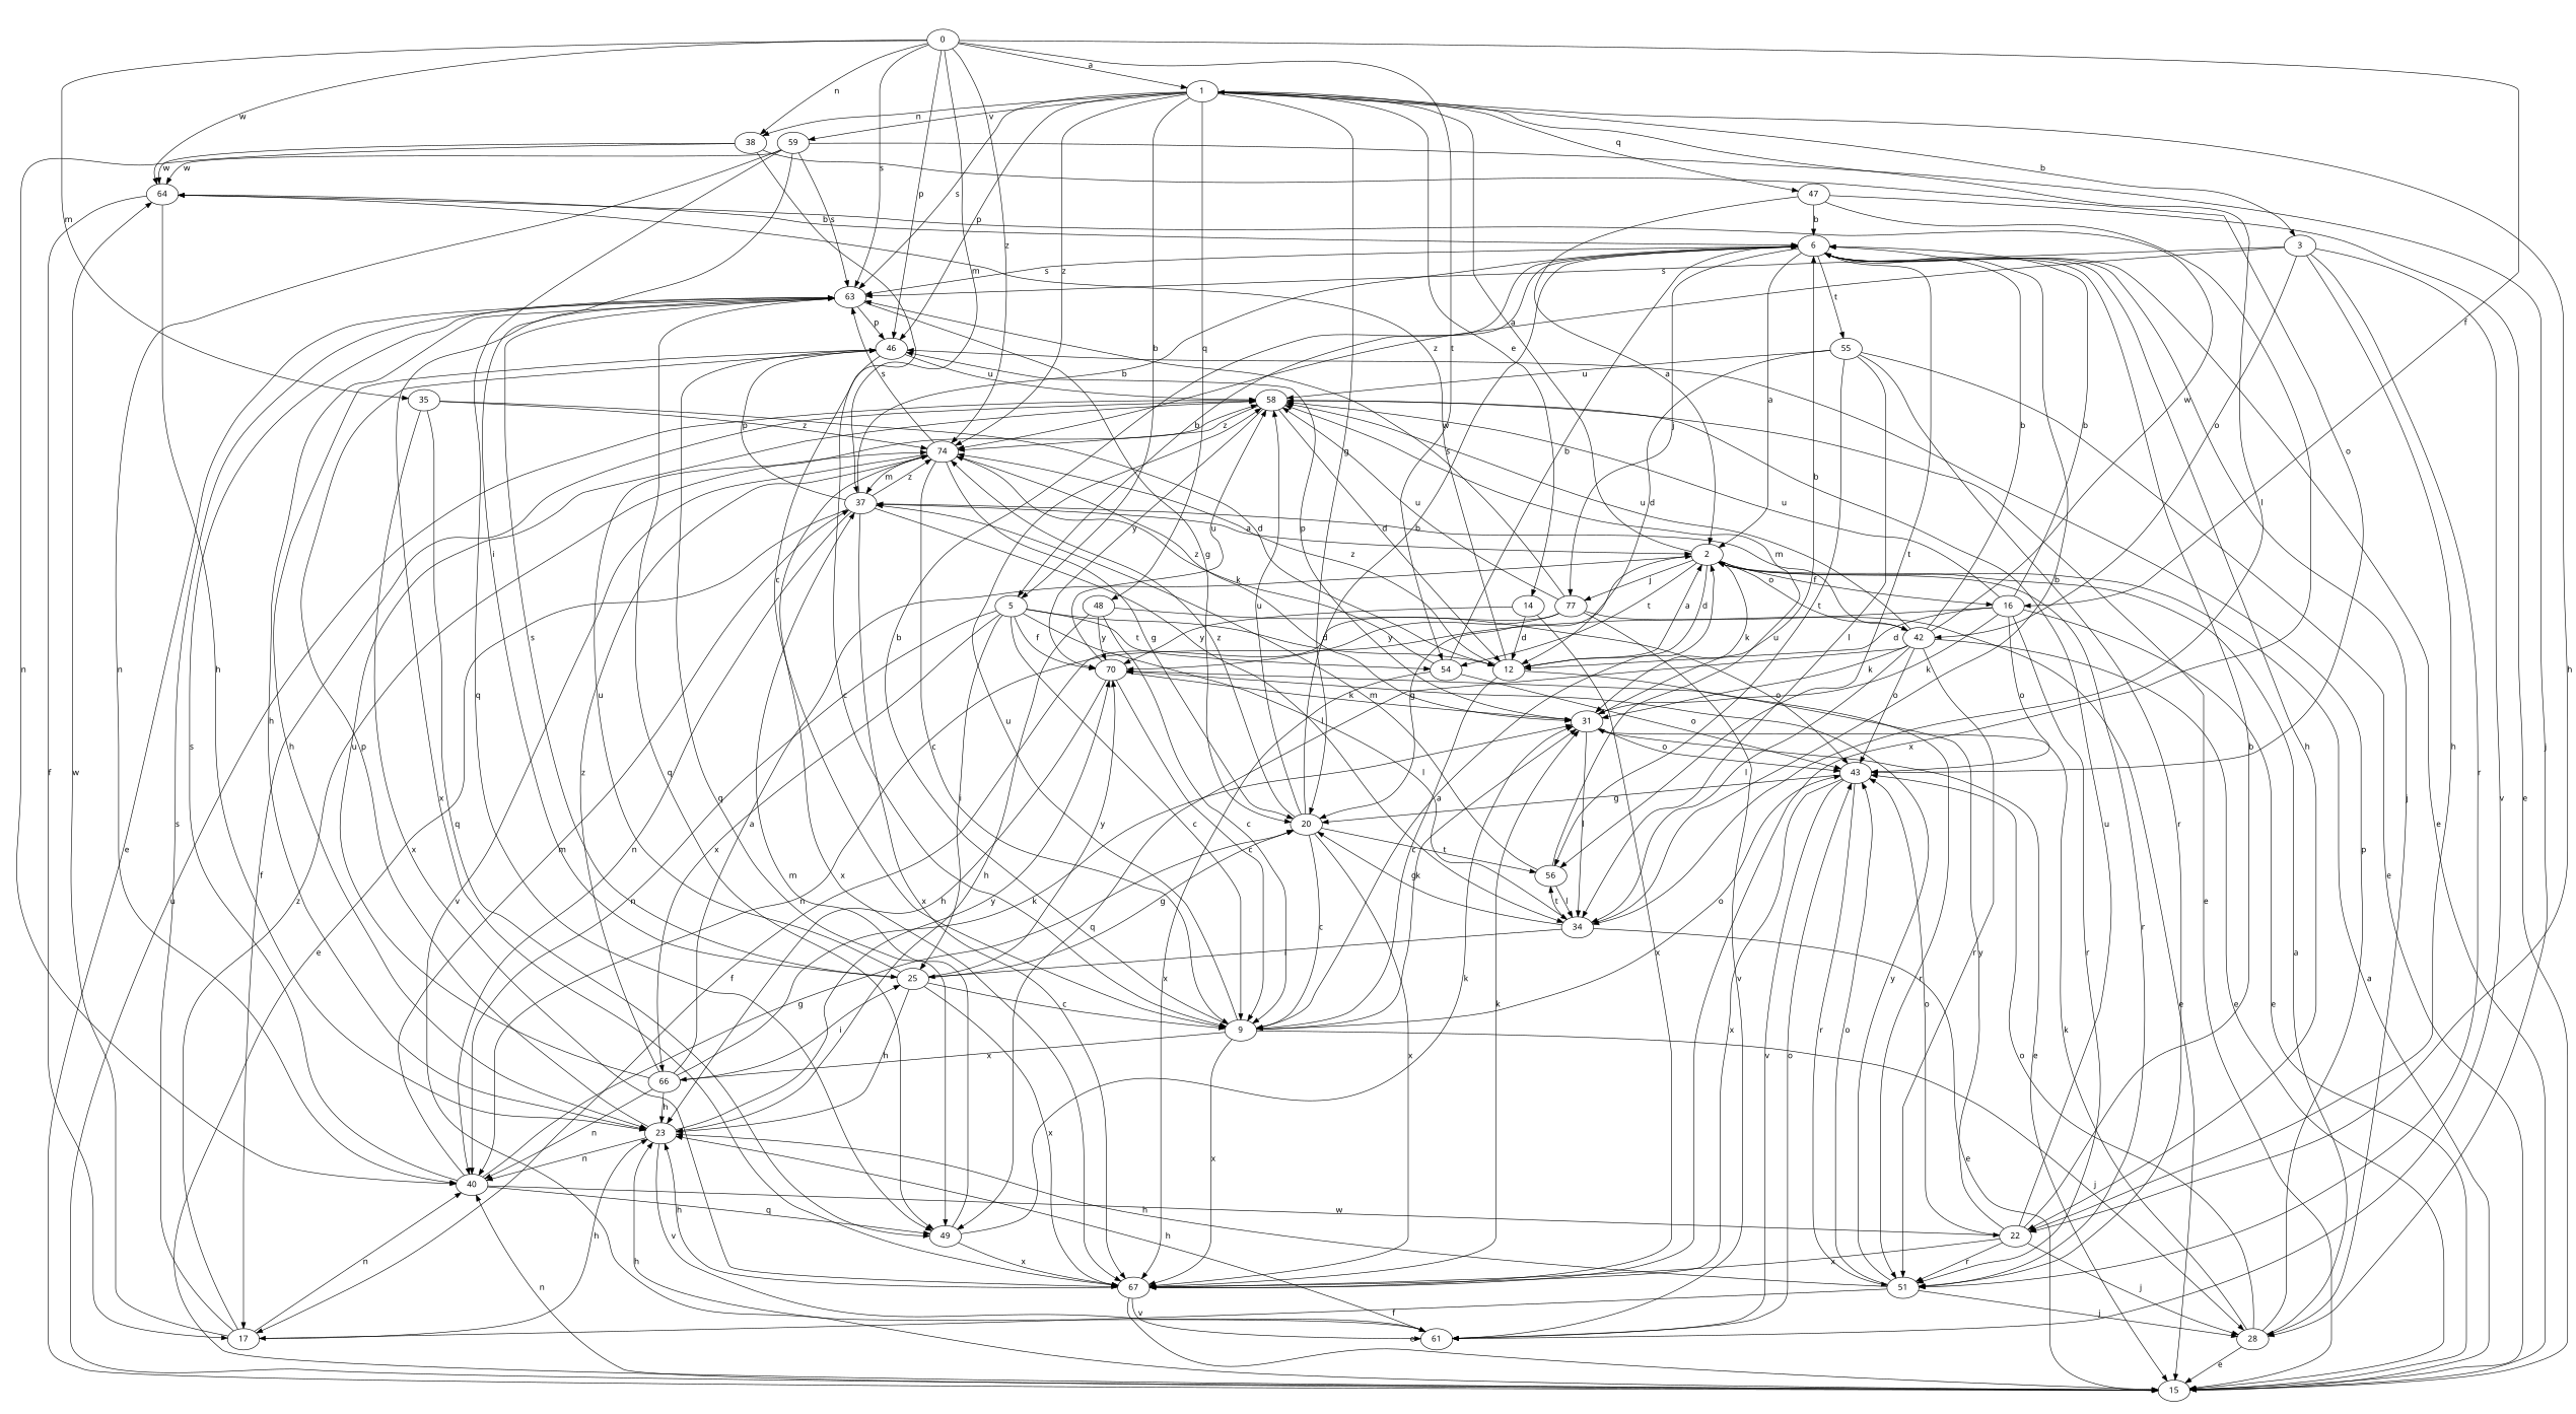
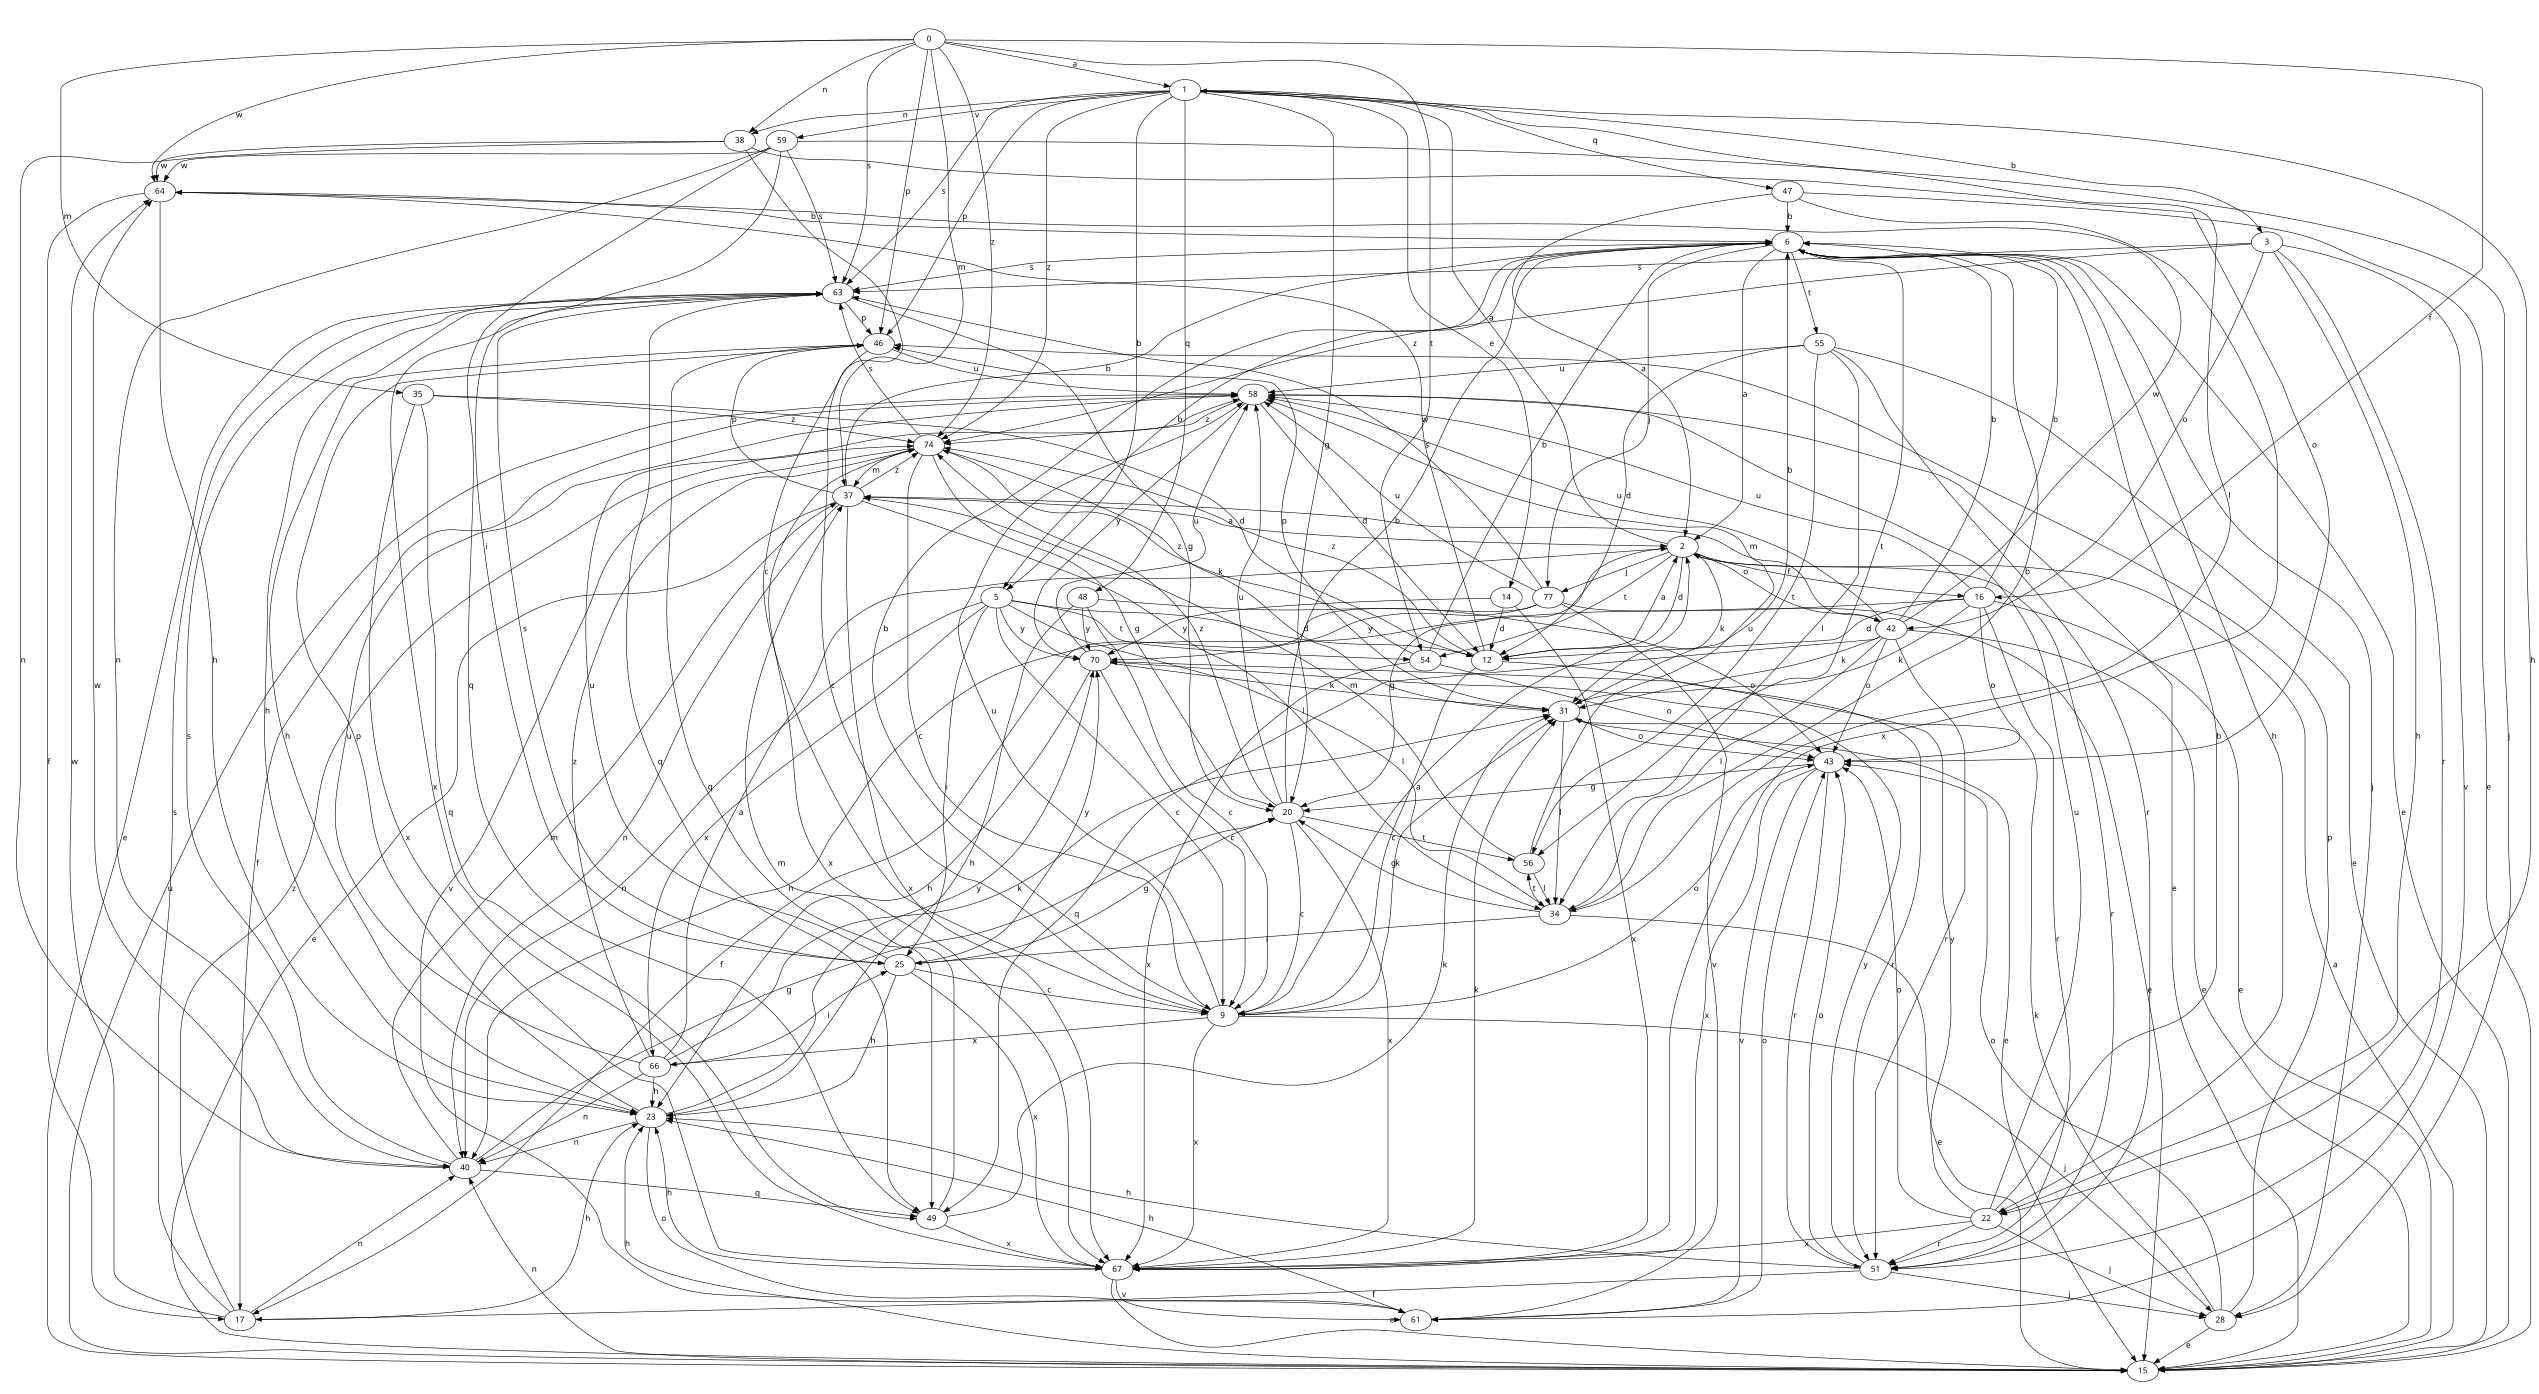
  strict digraph {
    fontname="Noto Sans"
    node [fontname="Noto Sans"]
    edge [fontname="Noto Sans"]
    0
    1
    16
    35
    37
    38
    46
    n8 [label=63]
    54
    64
    74
    3
    5
    14
    20
    22
    34
    47
    48
    59
    12
    31
    51
    40
    6
    15
    43
    58
    67
    49
    2
    9
    23
    17
    61
    42
    25
    66
    70
    56
    28
    n42 [label=77]
    55
    0 -> 1 [label=a]
    0 -> 16 [label=f]
    0 -> 35 [label=m]
    0 -> 37 [label=m]
    0 -> 38 [label=n]
    0 -> 46 [label=p]
    0 -> n8 [label=s]
    0 -> 54 [label=t]
    0 -> 64 [label=w]
    0 -> 74 [label=z]
    1 -> 38 [label=n]
    1 -> 46 [label=p]
    1 -> n8 [label=s]
    1 -> 74 [label=z]
    1 -> 3 [label=b]
    1 -> 5 [label=b]
    1 -> 14 [label=e]
    1 -> 20 [label=g]
    1 -> 22 [label=h]
    1 -> 34 [label=l]
    1 -> 47 [label=q]
    1 -> 48 [label=q]
    1 -> 59 [label=v]
    16 -> 12 [label=d]
    16 -> 31 [label=k]
    16 -> 51 [label=r]
    16 -> 40 [label=n]
    16 -> 6 [label=b]
    16 -> 15 [label=e]
    16 -> 43 [label=o]
    16 -> 58 [label=u]
    35 -> 74 [label=z]
    35 -> 12 [label=d]
    35 -> 67 [label=x]
    35 -> 49 [label=q]
    37 -> 46 [label=p]
    37 -> 74 [label=z]
    37 -> 34 [label=l]
    37 -> 40 [label=n]
    37 -> 6 [label=b]
    37 -> 15 [label=e]
    37 -> 67 [label=x]
    37 -> 2 [label=a]
    38 -> 64 [label=w]
    38 -> 40 [label=n]
    38 -> 43 [label=o]
    38 -> 9 [label=c]
    46 -> 58 [label=u]
    46 -> 49 [label=q]
    46 -> 9 [label=c]
    46 -> 23 [label=h]
    n8 -> 46 [label=p]
    n8 -> 20 [label=g]
    n8 -> 15 [label=e]
    n8 -> 67 [label=x]
    n8 -> 49 [label=q]
    n8 -> 23 [label=h]
    54 -> 74 [label=z]
    54 -> 6 [label=b]
    54 -> 43 [label=o]
    54 -> 67 [label=x]
    64 -> 6 [label=b]
    64 -> 23 [label=h]
    64 -> 17 [label=f]
    74 -> 37 [label=m]
    74 -> n8 [label=s]
    74 -> 20 [label=g]
    74 -> 31 [label=k]
    74 -> 67 [label=x]
    74 -> 9 [label=c]
    74 -> 61 [label=v]
    3 -> n8 [label=s]
    3 -> 74 [label=z]
    3 -> 22 [label=h]
    3 -> 51 [label=r]
    3 -> 61 [label=v]
    3 -> 42 [label=o]
    5 -> 54 [label=t]
    5 -> 34 [label=l]
    5 -> 12 [label=d]
    5 -> 40 [label=n]
    5 -> 9 [label=c]
    5 -> 25 [label=i]
    5 -> 66 [label=x]
-   5 -> 70 [label=f]
+   5 -> 70 [label=y]
    14 -> 12 [label=d]
    14 -> 67 [label=x]
    14 -> 70 [label=y]
    20 -> 74 [label=z]
    20 -> 6 [label=b]
    20 -> 58 [label=u]
    20 -> 67 [label=x]
    20 -> 9 [label=c]
    20 -> 56 [label=t]
    22 -> 51 [label=r]
    22 -> 6 [label=b]
    22 -> 43 [label=o]
    22 -> 58 [label=u]
    22 -> 67 [label=x]
    22 -> 70 [label=y]
    22 -> 28 [label=j]
    34 -> 20 [label=g]
    34 -> 6 [label=b]
    34 -> 15 [label=e]
    34 -> 25 [label=i]
    34 -> 56 [label=t]
    47 -> 6 [label=b]
    47 -> 15 [label=e]
    47 -> 67 [label=x]
    47 -> 2 [label=a]
    48 -> 43 [label=o]
    48 -> 9 [label=c]
    48 -> 23 [label=h]
    48 -> 70 [label=y]
    59 -> n8 [label=s]
    59 -> 64 [label=w]
    59 -> 40 [label=n]
    59 -> 49 [label=q]
    59 -> 25 [label=i]
    59 -> 28 [label=j]
    12 -> 64 [label=w]
    12 -> 74 [label=z]
    12 -> 51 [label=r]
    12 -> 2 [label=a]
    12 -> 9 [label=c]
    31 -> 46 [label=p]
    31 -> 34 [label=l]
    31 -> 6 [label=b]
    31 -> 15 [label=e]
    31 -> 43 [label=o]
    51 -> 43 [label=o]
    51 -> 23 [label=h]
    51 -> 17 [label=f]
    51 -> 70 [label=y]
    51 -> 28 [label=j]
    40 -> 37 [label=m]
    40 -> n8 [label=s]
-   40 -> 22 [label=w]
+   40 -> 64 [label=w]
    40 -> 20 [label=g]
    40 -> 49 [label=q]
    6 -> n8 [label=s]
    6 -> 5 [label=b]
    6 -> 22 [label=h]
    6 -> 15 [label=e]
    6 -> 2 [label=a]
    6 -> 56 [label=t]
    6 -> 28 [label=j]
    6 -> n42 [label=j]
    6 -> 55 [label=t]
    15 -> 40 [label=n]
    15 -> 58 [label=u]
    15 -> 2 [label=a]
    15 -> 23 [label=h]
    43 -> 20 [label=g]
    43 -> 51 [label=r]
    43 -> 67 [label=x]
    43 -> 61 [label=v]
    58 -> 74 [label=z]
    58 -> 12 [label=d]
    58 -> 15 [label=e]
    58 -> 17 [label=f]
    58 -> 70 [label=y]
    67 -> 31 [label=k]
    67 -> 15 [label=e]
    67 -> 23 [label=h]
    67 -> 61 [label=v]
    49 -> 37 [label=m]
    49 -> 31 [label=k]
    49 -> 67 [label=x]
    2 -> 1 [label=a]
    2 -> 16 [label=f]
    2 -> 54 [label=t]
    2 -> 20 [label=g]
    2 -> 12 [label=d]
    2 -> 31 [label=k]
    2 -> 51 [label=r]
    2 -> 42 [label=o]
    2 -> n42 [label=j]
    9 -> 31 [label=k]
    9 -> 6 [label=b]
    9 -> 43 [label=o]
    9 -> 58 [label=u]
    9 -> 67 [label=x]
    9 -> 2 [label=a]
    9 -> 66 [label=x]
    9 -> 28 [label=j]
    23 -> 46 [label=p]
    23 -> 40 [label=n]
-   23 -> 61 [label=v]
+   23 -> 61 [label=o]
    23 -> 70 [label=y]
    17 -> n8 [label=s]
    17 -> 64 [label=w]
    17 -> 74 [label=z]
    17 -> 40 [label=n]
    17 -> 23 [label=h]
    61 -> 43 [label=o]
    61 -> 23 [label=h]
    42 -> 37 [label=m]
    42 -> 64 [label=w]
    42 -> 34 [label=l]
    42 -> 31 [label=k]
    42 -> 51 [label=r]
    42 -> 6 [label=b]
    42 -> 15 [label=e]
    42 -> 43 [label=o]
    42 -> 58 [label=u]
    42 -> 49 [label=q]
    25 -> n8 [label=s]
    25 -> 20 [label=g]
    25 -> 58 [label=u]
    25 -> 67 [label=x]
    25 -> 9 [label=c]
    25 -> 23 [label=h]
    25 -> 70 [label=y]
    66 -> 74 [label=z]
    66 -> 31 [label=k]
    66 -> 40 [label=n]
    66 -> 58 [label=u]
    66 -> 2 [label=a]
    66 -> 23 [label=h]
    66 -> 25 [label=i]
    70 -> 31 [label=k]
    70 -> 58 [label=u]
    70 -> 9 [label=c]
    70 -> 23 [label=h]
    56 -> 37 [label=m]
    56 -> 34 [label=l]
    56 -> 58 [label=u]
    28 -> 46 [label=p]
    28 -> 31 [label=k]
    28 -> 15 [label=e]
    28 -> 43 [label=o]
-   28 -> 2 [label=a]
    n42 -> n8 [label=s]
    n42 -> 15 [label=e]
    n42 -> 58 [label=u]
    n42 -> 17 [label=f]
    n42 -> 61 [label=v]
    n42 -> 70 [label=y]
    55 -> 34 [label=l]
    55 -> 12 [label=d]
    55 -> 51 [label=r]
    55 -> 15 [label=e]
    55 -> 58 [label=u]
    55 -> 56 [label=t]
  }
